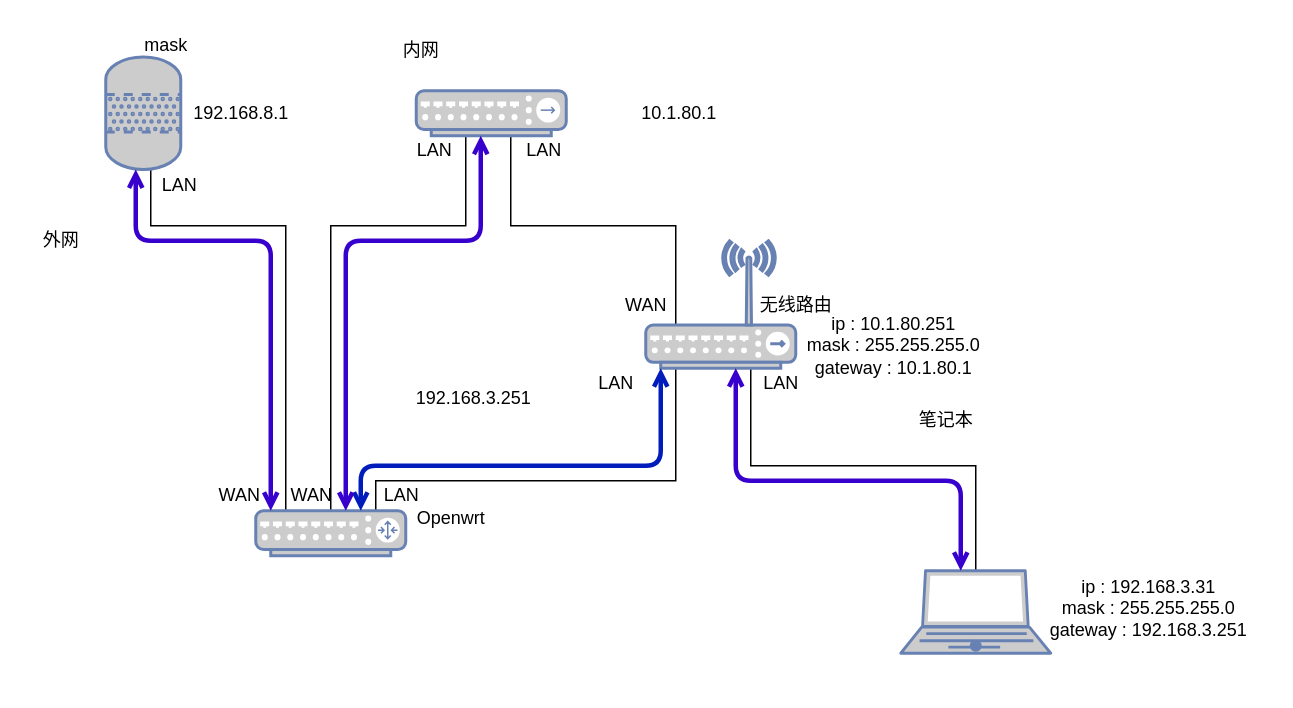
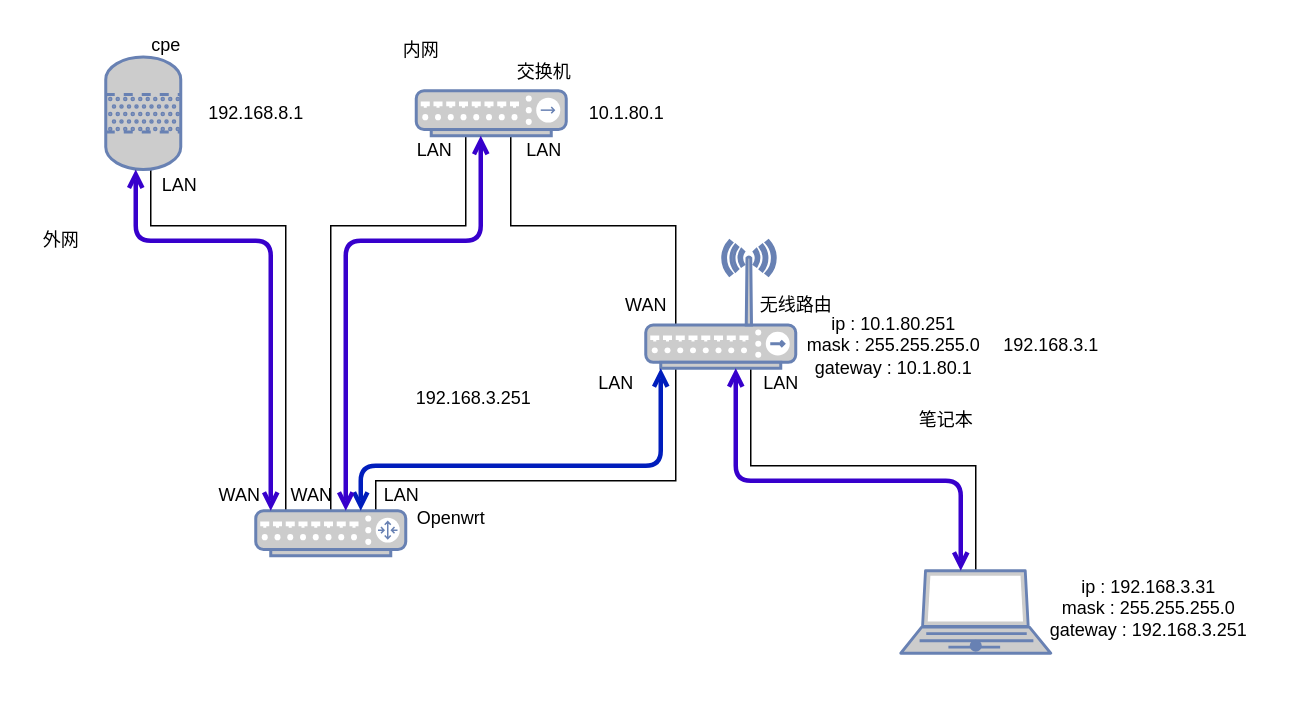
  <mxCell id="0" />
  <mxCell id="1" parent="0" />
  <mxCell id="2" value="" style="edgeStyle=orthogonalEdgeStyle;rounded=0;orthogonalLoop=1;jettySize=auto;html=1;" edge="1" parent="1" source="13" target="3"><mxGeometry relative="1" as="geometry"><Array as="points"><mxPoint x="220" y="150" /><mxPoint x="310" y="150" /></Array></mxGeometry></mxCell>
  <mxCell id="3" value="" style="shape=waypoint;sketch=0;size=6;pointerEvents=1;points=[];fillColor=#CCCCCC;resizable=0;rotatable=0;perimeter=centerPerimeter;snapToPoint=1;verticalAlign=top;strokeColor=#6881B3;fontColor=#0066CC;gradientColor=none;gradientDirection=north;strokeWidth=2;" vertex="1" parent="1"><mxGeometry x="290" y="60" width="40" height="40" as="geometry" /></mxCell>
  <mxCell id="4" value="" style="shape=waypoint;sketch=0;size=6;pointerEvents=1;points=[];fillColor=#CCCCCC;resizable=0;rotatable=0;perimeter=centerPerimeter;snapToPoint=1;verticalAlign=top;strokeColor=#6881B3;fontColor=#0066CC;gradientColor=none;gradientDirection=north;strokeWidth=2;" vertex="1" parent="1"><mxGeometry x="430" y="205" width="40" height="40" as="geometry" /></mxCell>
  <mxCell id="5" value="" style="shape=waypoint;sketch=0;size=6;pointerEvents=1;points=[];fillColor=#CCCCCC;resizable=0;rotatable=0;perimeter=centerPerimeter;snapToPoint=1;verticalAlign=top;strokeColor=#6881B3;fontColor=#0066CC;gradientColor=none;gradientDirection=north;strokeWidth=2;" vertex="1" parent="1"><mxGeometry x="430" y="205" width="40" height="40" as="geometry" /></mxCell>
  <mxCell id="6" value="" style="shape=waypoint;sketch=0;size=6;pointerEvents=1;points=[];fillColor=#CCCCCC;resizable=0;rotatable=0;perimeter=centerPerimeter;snapToPoint=1;verticalAlign=top;strokeColor=#6881B3;dashed=0;strokeWidth=2;" vertex="1" parent="1"><mxGeometry x="170" y="335" width="40" height="40" as="geometry" /></mxCell>
  <mxCell id="7" value="" style="edgeStyle=orthogonalEdgeStyle;rounded=0;orthogonalLoop=1;jettySize=auto;html=1;" edge="1" parent="1" source="15" target="6"><mxGeometry relative="1" as="geometry"><Array as="points"><mxPoint x="100" y="150" /><mxPoint x="190" y="150" /></Array></mxGeometry></mxCell>
  <mxCell id="8" value="" style="edgeStyle=orthogonalEdgeStyle;rounded=0;orthogonalLoop=1;jettySize=auto;html=1;" edge="1" parent="1" source="14"><mxGeometry relative="1" as="geometry"><mxPoint x="650" y="400" as="targetPoint" /><Array as="points"><mxPoint x="500" y="310" /><mxPoint x="650" y="310" /></Array></mxGeometry></mxCell>
  <mxCell id="9" value="" style="fontColor=#0066CC;verticalAlign=top;verticalLabelPosition=bottom;labelPosition=center;align=center;html=1;outlineConnect=0;fillColor=#CCCCCC;strokeColor=#6881B3;gradientColor=none;gradientDirection=north;strokeWidth=2;shape=mxgraph.networks.laptop;" parent="1" vertex="1"><mxGeometry x="600" y="380" width="100" height="55" as="geometry" /></mxCell>
  <mxCell id="10" value="" style="edgeStyle=orthogonalEdgeStyle;rounded=0;orthogonalLoop=1;jettySize=auto;html=1;exitX=0.5;exitY=1;exitDx=0;exitDy=0;exitPerimeter=0;" edge="1" parent="1" source="11" target="4"><mxGeometry relative="1" as="geometry"><Array as="points"><mxPoint x="340" y="90" /><mxPoint x="340" y="150" /><mxPoint x="450" y="150" /></Array></mxGeometry></mxCell>
  <mxCell id="11" value="" style="fontColor=#0066CC;verticalAlign=top;verticalLabelPosition=bottom;labelPosition=center;align=center;html=1;outlineConnect=0;fillColor=#CCCCCC;strokeColor=#6881B3;gradientColor=none;gradientDirection=north;strokeWidth=2;shape=mxgraph.networks.hub;" parent="1" vertex="1"><mxGeometry x="277" y="60" width="100" height="30" as="geometry" /></mxCell>
  <mxCell id="12" value="" style="edgeStyle=orthogonalEdgeStyle;rounded=0;orthogonalLoop=1;jettySize=auto;html=1;exitX=1;exitY=0.5;exitDx=0;exitDy=0;exitPerimeter=0;" edge="1" parent="1" source="13" target="5"><mxGeometry relative="1" as="geometry"><Array as="points"><mxPoint x="250" y="355" /><mxPoint x="250" y="320" /><mxPoint x="450" y="320" /></Array></mxGeometry></mxCell>
  <mxCell id="13" value="" style="fontColor=#0066CC;verticalAlign=top;verticalLabelPosition=bottom;labelPosition=center;align=center;html=1;outlineConnect=0;fillColor=#CCCCCC;strokeColor=#6881B3;gradientColor=none;gradientDirection=north;strokeWidth=2;shape=mxgraph.networks.router;" parent="1" vertex="1"><mxGeometry x="170" y="340" width="100" height="30" as="geometry" /></mxCell>
  <mxCell id="14" value="" style="fontColor=#0066CC;verticalAlign=top;verticalLabelPosition=bottom;labelPosition=center;align=center;html=1;outlineConnect=0;fillColor=#CCCCCC;strokeColor=#6881B3;gradientColor=none;gradientDirection=north;strokeWidth=2;shape=mxgraph.networks.wireless_hub;" parent="1" vertex="1"><mxGeometry x="430" y="160" width="100" height="85" as="geometry" /></mxCell>
  <mxCell id="15" value="" style="verticalLabelPosition=bottom;outlineConnect=0;align=center;dashed=0;html=1;verticalAlign=top;shape=mxgraph.pid2misc.column;columnType=fluid;strokeColor=#6881B3;fillColor=#CCCCCC;strokeWidth=2;" parent="1" vertex="1"><mxGeometry x="70" y="37.5" width="50" height="75" as="geometry" /></mxCell>
  <mxCell id="16" value="" style="shape=waypoint;sketch=0;size=6;pointerEvents=1;points=[];fillColor=#CCCCCC;resizable=0;rotatable=0;perimeter=centerPerimeter;snapToPoint=1;verticalAlign=top;strokeColor=#6881B3;fontColor=#0066CC;gradientColor=none;gradientDirection=north;strokeWidth=2;" vertex="1" parent="1"><mxGeometry x="630" y="410" width="40" height="40" as="geometry" /></mxCell>
- <mxCell id="18" value="mask" style="text;html=1;align=center;verticalAlign=middle;resizable=0;points=[];autosize=1;strokeColor=none;fillColor=none;" vertex="1" parent="1"><mxGeometry x="90" y="20" width="40" height="20" as="geometry" /></mxCell>
+ <mxCell id="17" value="交换机" style="text;html=1;align=center;verticalAlign=middle;resizable=0;points=[];autosize=1;strokeColor=none;fillColor=none;" vertex="1" parent="1"><mxGeometry x="337" y="37.5" width="50" height="20" as="geometry" /></mxCell>
+ <mxCell id="18" value="cpe" style="text;html=1;align=center;verticalAlign=middle;resizable=0;points=[];autosize=1;strokeColor=none;fillColor=none;" vertex="1" parent="1"><mxGeometry x="90" y="20" width="40" height="20" as="geometry" /></mxCell>
  <mxCell id="19" value="无线路由" style="text;html=1;align=center;verticalAlign=middle;resizable=0;points=[];autosize=1;strokeColor=none;fillColor=none;" vertex="1" parent="1"><mxGeometry x="500" y="192.5" width="60" height="20" as="geometry" /></mxCell>
  <mxCell id="20" value="笔记本" style="text;html=1;align=center;verticalAlign=middle;resizable=0;points=[];autosize=1;strokeColor=none;fillColor=none;" vertex="1" parent="1"><mxGeometry x="605" y="270" width="50" height="20" as="geometry" /></mxCell>
  <mxCell id="21" value="Openwrt" style="text;html=1;align=center;verticalAlign=middle;resizable=0;points=[];autosize=1;strokeColor=none;fillColor=none;" vertex="1" parent="1"><mxGeometry x="270" y="335" width="60" height="20" as="geometry" /></mxCell>
  <mxCell id="22" value="ip : 192.168.3.31&lt;br&gt;mask : 255.255.255.0&lt;br&gt;gateway : 192.168.3.251" style="text;html=1;align=center;verticalAlign=middle;resizable=0;points=[];autosize=1;strokeColor=none;fillColor=none;" vertex="1" parent="1"><mxGeometry x="690" y="380" width="150" height="50" as="geometry" /></mxCell>
  <mxCell id="23" value="LAN" style="text;html=1;align=center;verticalAlign=middle;resizable=0;points=[];autosize=1;strokeColor=none;fillColor=none;" vertex="1" parent="1"><mxGeometry x="390" y="245" width="40" height="20" as="geometry" /></mxCell>
  <mxCell id="24" value="LAN" style="text;html=1;align=center;verticalAlign=middle;resizable=0;points=[];autosize=1;strokeColor=none;fillColor=none;" vertex="1" parent="1"><mxGeometry x="500" y="245" width="40" height="20" as="geometry" /></mxCell>
  <mxCell id="25" value="WAN" style="text;html=1;align=center;verticalAlign=middle;resizable=0;points=[];autosize=1;strokeColor=none;fillColor=none;" vertex="1" parent="1"><mxGeometry x="410" y="192.5" width="40" height="20" as="geometry" /></mxCell>
  <mxCell id="26" value="LAN" style="text;html=1;align=center;verticalAlign=middle;resizable=0;points=[];autosize=1;strokeColor=none;fillColor=none;" vertex="1" parent="1"><mxGeometry x="247" y="320" width="40" height="20" as="geometry" /></mxCell>
  <mxCell id="27" value="WAN" style="text;html=1;align=center;verticalAlign=middle;resizable=0;points=[];autosize=1;strokeColor=none;fillColor=none;" vertex="1" parent="1"><mxGeometry x="139" y="320" width="40" height="20" as="geometry" /></mxCell>
  <mxCell id="28" value="WAN" style="text;html=1;align=center;verticalAlign=middle;resizable=0;points=[];autosize=1;strokeColor=none;fillColor=none;" vertex="1" parent="1"><mxGeometry x="187" y="320" width="40" height="20" as="geometry" /></mxCell>
  <mxCell id="29" value="ip : 10.1.80.251&lt;br&gt;mask : 255.255.255.0&lt;br&gt;gateway : 10.1.80.1" style="text;html=1;align=center;verticalAlign=middle;resizable=0;points=[];autosize=1;strokeColor=none;fillColor=none;" vertex="1" parent="1"><mxGeometry x="530" y="205" width="130" height="50" as="geometry" /></mxCell>
- <mxCell id="30" value="192.168.8.1" style="text;html=1;align=center;verticalAlign=middle;resizable=0;points=[];autosize=1;strokeColor=none;fillColor=none;" vertex="1" parent="1"><mxGeometry x="120" y="65" width="80" height="20" as="geometry" /></mxCell>
- <mxCell id="31" value="10.1.80.1" style="text;html=1;align=center;verticalAlign=middle;resizable=0;points=[];autosize=1;strokeColor=none;fillColor=none;" vertex="1" parent="1"><mxGeometry x="417" y="65" width="70" height="20" as="geometry" /></mxCell>
+ <mxCell id="30" value="192.168.8.1" style="text;html=1;align=center;verticalAlign=middle;resizable=0;points=[];autosize=1;strokeColor=none;fillColor=none;" vertex="1" parent="1"><mxGeometry x="130" y="65" width="80" height="20" as="geometry" /></mxCell>
+ <mxCell id="31" value="10.1.80.1" style="text;html=1;align=center;verticalAlign=middle;resizable=0;points=[];autosize=1;strokeColor=none;fillColor=none;" vertex="1" parent="1"><mxGeometry x="382" y="65" width="70" height="20" as="geometry" /></mxCell>
+ <mxCell id="32" value="192.168.3.1" style="text;html=1;align=center;verticalAlign=middle;resizable=0;points=[];autosize=1;strokeColor=none;fillColor=none;" vertex="1" parent="1"><mxGeometry x="660" y="220" width="80" height="20" as="geometry" /></mxCell>
  <mxCell id="33" value="192.168.3.251" style="text;html=1;align=center;verticalAlign=middle;resizable=0;points=[];autosize=1;strokeColor=none;fillColor=none;" vertex="1" parent="1"><mxGeometry x="270" y="255" width="90" height="20" as="geometry" /></mxCell>
  <mxCell id="34" value="" style="edgeStyle=orthogonalEdgeStyle;rounded=1;orthogonalLoop=1;jettySize=auto;html=1;endArrow=open;endFill=0;startArrow=open;startFill=0;strokeWidth=3;fillColor=#6a00ff;strokeColor=#3700CC;" edge="1" parent="1" source="14" target="9"><mxGeometry relative="1" as="geometry"><mxPoint x="490" y="250" as="sourcePoint" /><mxPoint x="660" y="410" as="targetPoint" /><Array as="points"><mxPoint x="490" y="320" /><mxPoint x="640" y="320" /></Array></mxGeometry></mxCell>
  <mxCell id="35" value="" style="edgeStyle=orthogonalEdgeStyle;rounded=1;orthogonalLoop=1;jettySize=auto;html=1;startArrow=open;startFill=0;endArrow=open;endFill=0;fillColor=#0050ef;strokeColor=#001DBC;strokeWidth=3;" edge="1" parent="1" source="13" target="14"><mxGeometry relative="1" as="geometry"><mxPoint x="242" y="342.5" as="sourcePoint" /><mxPoint x="442" y="250" as="targetPoint" /><Array as="points"><mxPoint x="240" y="310" /><mxPoint x="440" y="310" /></Array></mxGeometry></mxCell>
  <mxCell id="36" value="" style="edgeStyle=orthogonalEdgeStyle;rounded=1;orthogonalLoop=1;jettySize=auto;html=1;startArrow=open;startFill=0;endArrow=open;endFill=0;fillColor=#6a00ff;strokeColor=#3700CC;strokeWidth=3;" edge="1" parent="1"><mxGeometry relative="1" as="geometry"><mxPoint x="230" y="340" as="sourcePoint" /><mxPoint x="320" y="90" as="targetPoint" /><Array as="points"><mxPoint x="230" y="160" /><mxPoint x="320" y="160" /></Array></mxGeometry></mxCell>
  <mxCell id="37" value="" style="edgeStyle=orthogonalEdgeStyle;orthogonalLoop=1;jettySize=auto;html=1;startArrow=open;startFill=0;endArrow=open;endFill=0;fillColor=#6a00ff;strokeColor=#3700CC;rounded=1;strokeWidth=3;" edge="1" parent="1" source="15" target="13"><mxGeometry relative="1" as="geometry"><mxPoint x="80" y="120" as="sourcePoint" /><mxPoint x="170" y="361" as="targetPoint" /><Array as="points"><mxPoint x="90" y="160" /><mxPoint x="180" y="160" /></Array></mxGeometry></mxCell>
  <mxCell id="38" value="LAN" style="text;html=1;align=center;verticalAlign=middle;resizable=0;points=[];autosize=1;strokeColor=none;fillColor=none;" vertex="1" parent="1"><mxGeometry x="269" y="90" width="40" height="20" as="geometry" /></mxCell>
  <mxCell id="39" value="LAN" style="text;html=1;align=center;verticalAlign=middle;resizable=0;points=[];autosize=1;strokeColor=none;fillColor=none;" vertex="1" parent="1"><mxGeometry x="342" y="90" width="40" height="20" as="geometry" /></mxCell>
  <mxCell id="40" value="LAN" style="text;html=1;align=center;verticalAlign=middle;resizable=0;points=[];autosize=1;strokeColor=none;fillColor=none;" vertex="1" parent="1"><mxGeometry x="99" y="112.5" width="40" height="20" as="geometry" /></mxCell>
  <mxCell id="41" value="外网" style="text;html=1;align=center;verticalAlign=middle;resizable=0;points=[];autosize=1;strokeColor=none;fillColor=none;" vertex="1" parent="1"><mxGeometry x="20" y="150" width="40" height="20" as="geometry" /></mxCell>
  <mxCell id="42" value="内网" style="text;html=1;align=center;verticalAlign=middle;resizable=0;points=[];autosize=1;strokeColor=none;fillColor=none;" vertex="1" parent="1"><mxGeometry x="260" y="22.5" width="40" height="20" as="geometry" /></mxCell>
